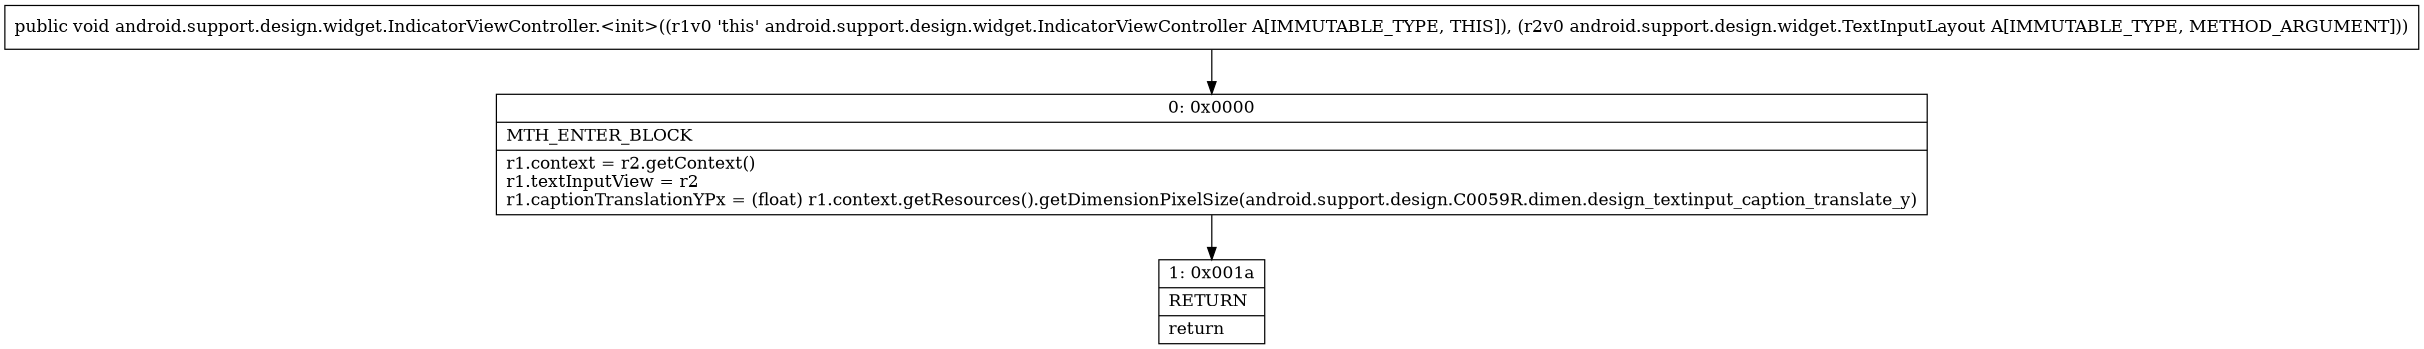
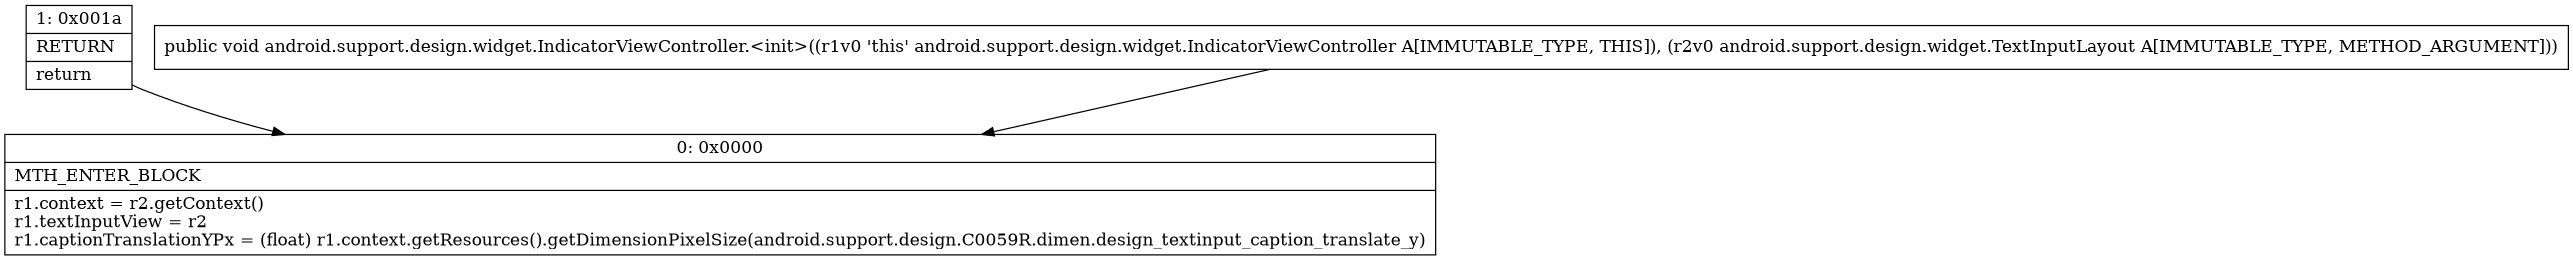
  digraph {
    node [shape=record]
    n1 [label="{0\:\ 0x0000|MTH_ENTER_BLOCK\l|r1.context = r2.getContext()\lr1.textInputView = r2\lr1.captionTranslationYPx = (float) r1.context.getResources().getDimensionPixelSize(android.support.design.C0059R.dimen.design_textinput_caption_translate_y)\l}"]
    n2 [label="{1\:\ 0x001a|RETURN\l|return\l}"]
    n3 [label="{public void android.support.design.widget.IndicatorViewController.\<init\>((r1v0 'this' android.support.design.widget.IndicatorViewController A[IMMUTABLE_TYPE, THIS]), (r2v0 android.support.design.widget.TextInputLayout A[IMMUTABLE_TYPE, METHOD_ARGUMENT])) }"]
-   n1 -> n2
+   n2 -> n1
    n3 -> n1
  }
